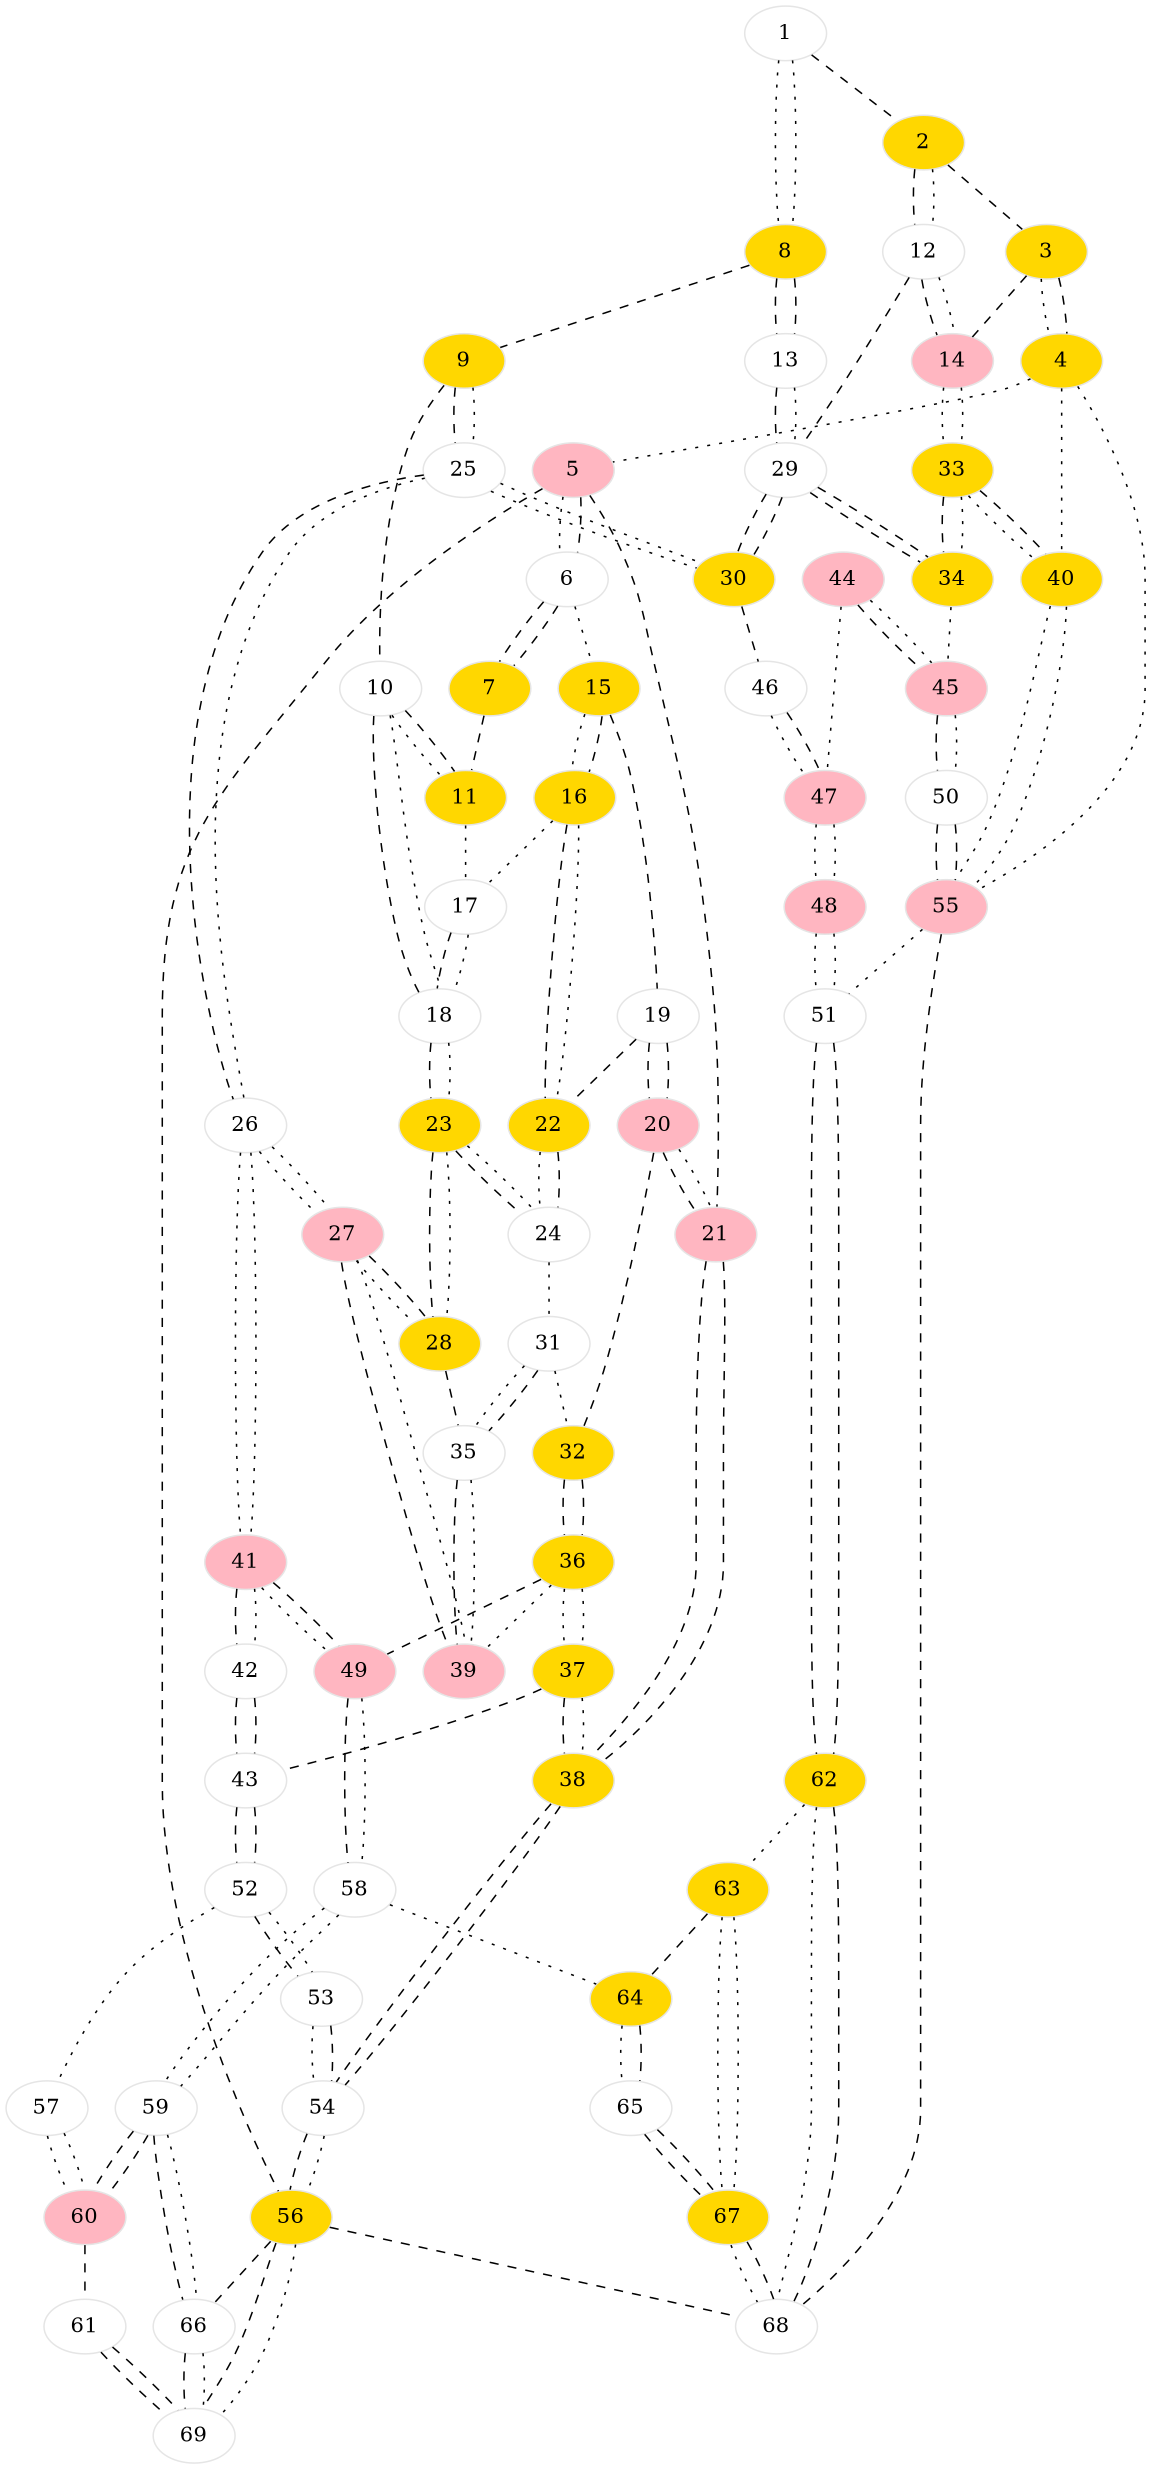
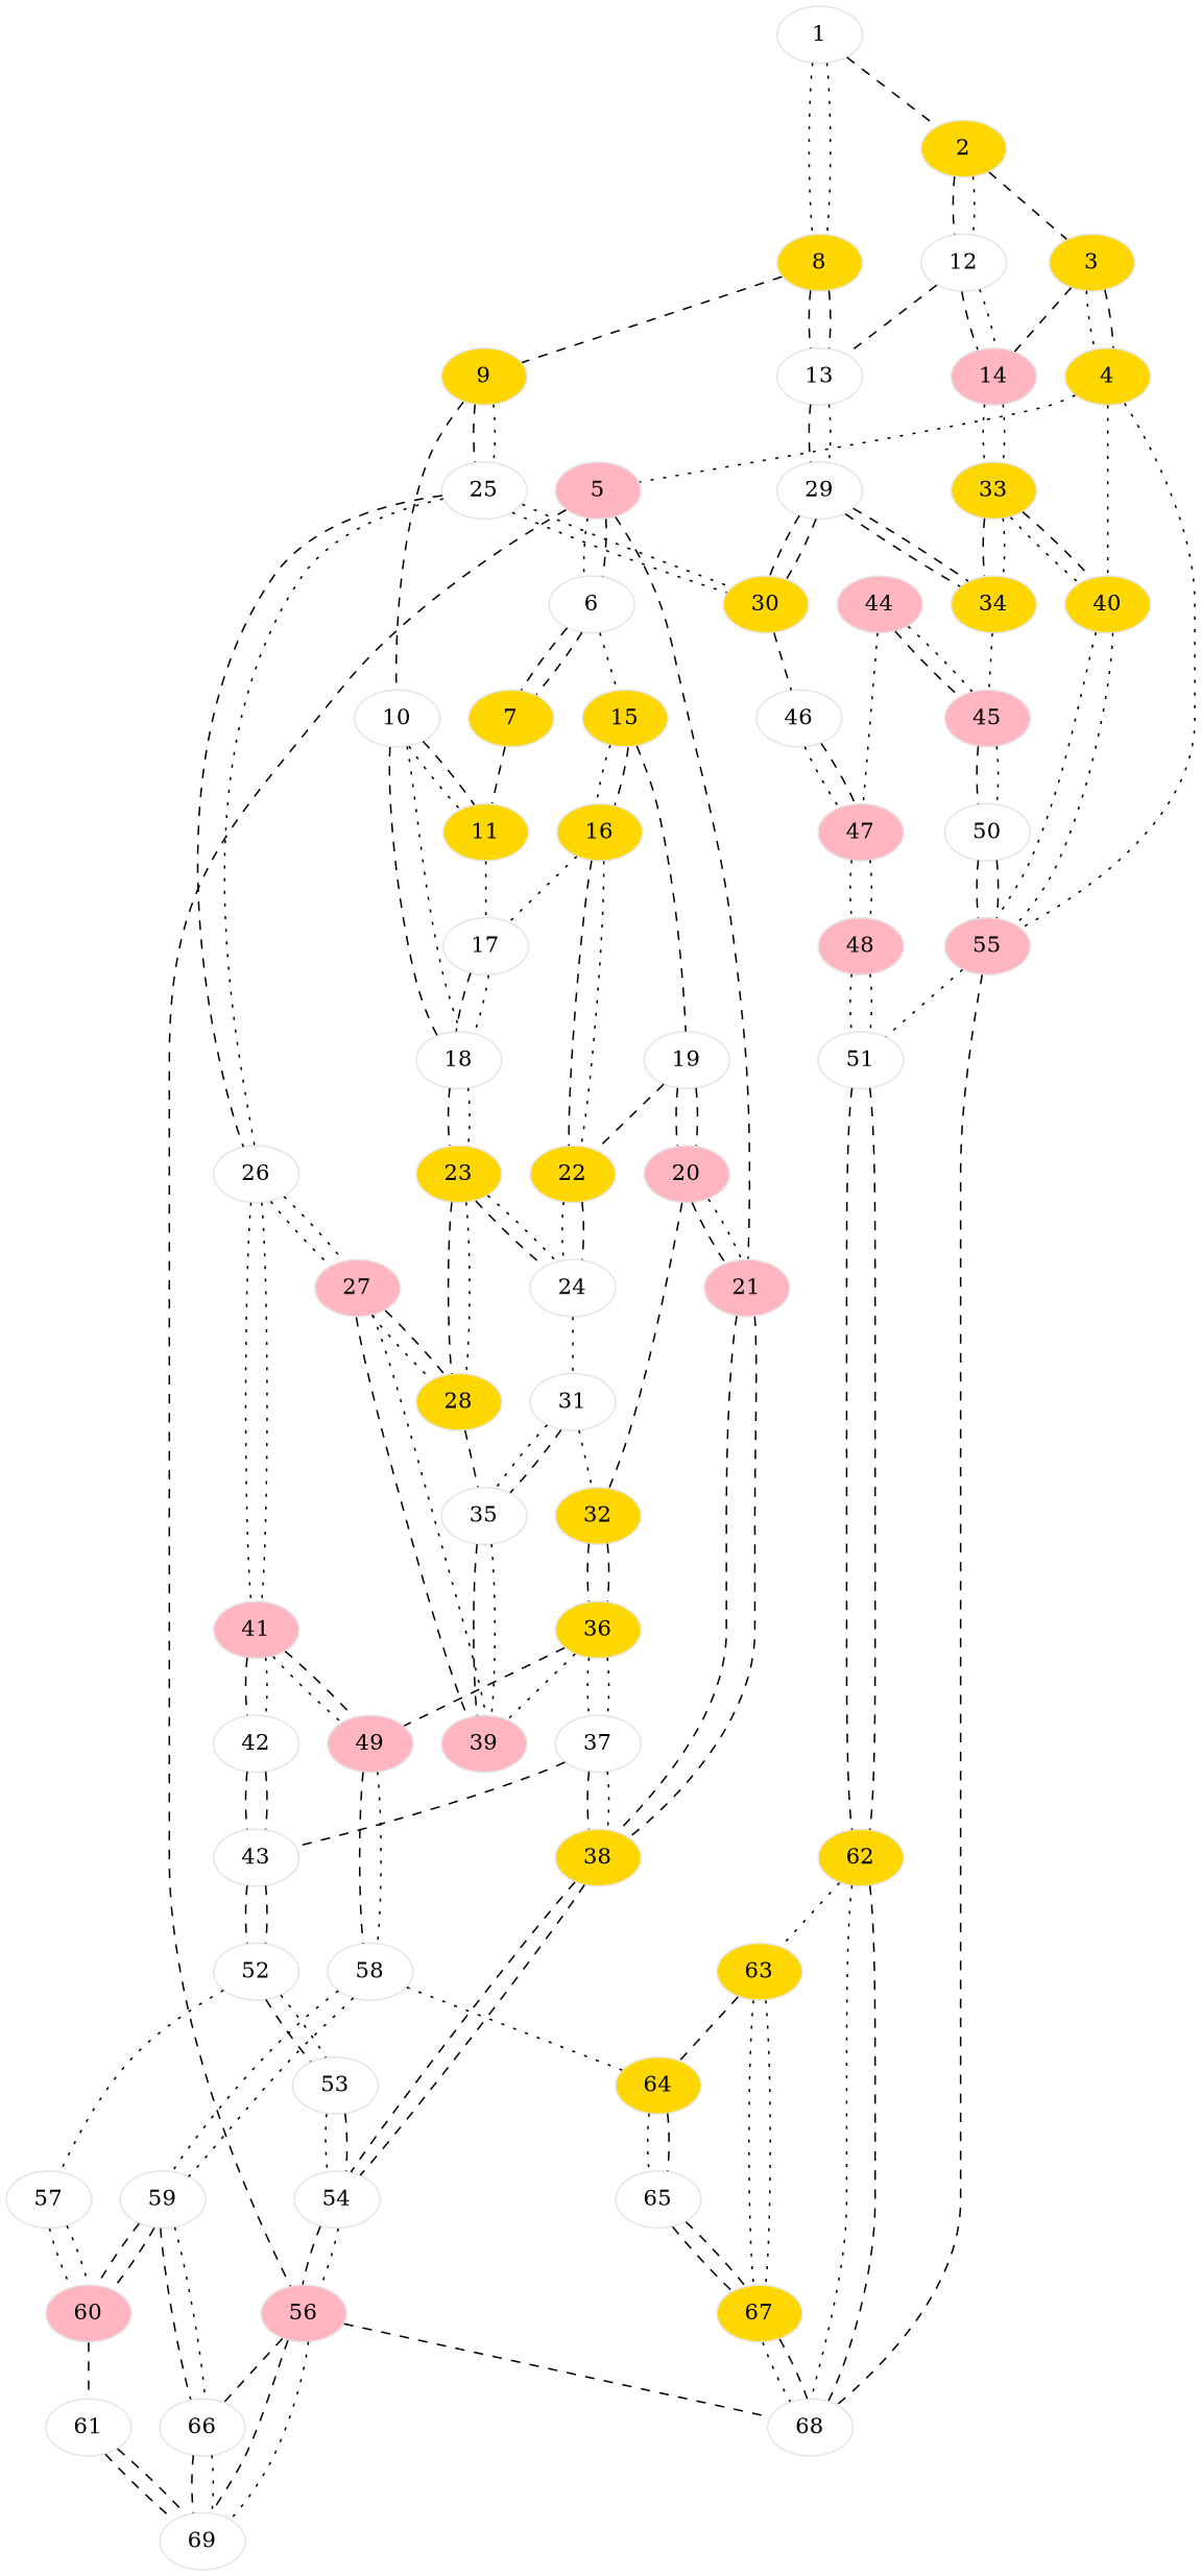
  graph {
    node [color=gray90 fillcolor=white style=filled]
    edge [style=dashed]
    2 [fillcolor=gold]
    1
    8 [fillcolor=gold]
    3 [fillcolor=gold]
    12
    9 [fillcolor=gold]
    13
    4 [fillcolor=gold]
    14 [fillcolor=lightpink]
    5 [fillcolor=lightpink]
    40 [fillcolor=gold]
    55 [fillcolor=lightpink]
    33 [fillcolor=gold]
    6
    21 [fillcolor=lightpink]
-   56 [fillcolor=gold]
+   56 [fillcolor=lightpink]
    51
    68
    7 [fillcolor=gold]
    15 [fillcolor=gold]
    38 [fillcolor=gold]
    69
    66
    11 [fillcolor=gold]
    16 [fillcolor=gold]
    19
    17
    10
    25
    29
    18
    26
    30 [fillcolor=gold]
    23 [fillcolor=gold]
    34 [fillcolor=gold]
    22 [fillcolor=gold]
    20 [fillcolor=lightpink]
    24
    28 [fillcolor=gold]
    32 [fillcolor=gold]
    36 [fillcolor=gold]
    54
    31
    35
    27 [fillcolor=lightpink]
    41 [fillcolor=lightpink]
    46
    39 [fillcolor=lightpink]
    42
    49 [fillcolor=lightpink]
    45 [fillcolor=lightpink]
    47 [fillcolor=lightpink]
-   37 [fillcolor=gold]
+   37
    50
    43
    52
    58
    53
    57
    44 [fillcolor=lightpink]
    48 [fillcolor=lightpink]
    62 [fillcolor=gold]
    59
    64 [fillcolor=gold]
    63 [fillcolor=gold]
    60 [fillcolor=lightpink]
    61
    65
    67 [fillcolor=gold]
    2 -- 3
    2 -- 12
    2 -- 12 [style=dotted]
    1 -- 2
    1 -- 8 [style=dotted]
    1 -- 8 [style=dotted]
    8 -- 9
    8 -- 13
    8 -- 13
    3 -- 4 [style=dotted]
    3 -- 4
    3 -- 14
-   12 -- 29
+   12 -- 13
    12 -- 14
    12 -- 14 [style=dotted]
    9 -- 10
    9 -- 25
    9 -- 25 [style=dotted]
    13 -- 29
    13 -- 29 [style=dotted]
    4 -- 5 [style=dotted]
    4 -- 40 [style=dotted]
    4 -- 55 [style=dotted]
    14 -- 33 [style=dotted]
    14 -- 33 [style=dotted]
    5 -- 6 [style=dotted]
    5 -- 6
    5 -- 21
    5 -- 56
    40 -- 55 [style=dotted]
    40 -- 55 [style=dotted]
    55 -- 51 [style=dotted]
    55 -- 68
    33 -- 40 [style=dotted]
    33 -- 40
    33 -- 34
    33 -- 34 [style=dotted]
    6 -- 7
    6 -- 7
    6 -- 15 [style=dotted]
    21 -- 38
    21 -- 38
    56 -- 68
    56 -- 69
    56 -- 69 [style=dotted]
    56 -- 66
    51 -- 62
    51 -- 62
    7 -- 11
    15 -- 16 [style=dotted]
    15 -- 16
    15 -- 19
    38 -- 54
    38 -- 54
    66 -- 69
    66 -- 69 [style=dotted]
    11 -- 17 [style=dotted]
    16 -- 17 [style=dotted]
    16 -- 22
    16 -- 22 [style=dotted]
    19 -- 22
    19 -- 20
    19 -- 20
    17 -- 18
    17 -- 18 [style=dotted]
    10 -- 11 [style=dotted]
    10 -- 11
    10 -- 18
    10 -- 18 [style=dotted]
    25 -- 26
    25 -- 26 [style=dotted]
    25 -- 30 [style=dotted]
    25 -- 30 [style=dotted]
    29 -- 30
    29 -- 30
    29 -- 34
    29 -- 34
    18 -- 23
    18 -- 23 [style=dotted]
    26 -- 27 [style=dotted]
    26 -- 27 [style=dotted]
    26 -- 41 [style=dotted]
    26 -- 41 [style=dotted]
    30 -- 46
    23 -- 24
    23 -- 24 [style=dotted]
    23 -- 28
    23 -- 28 [style=dotted]
    34 -- 45 [style=dotted]
    22 -- 24 [style=dotted]
    22 -- 24
    20 -- 21
    20 -- 21 [style=dotted]
    20 -- 32
    24 -- 31 [style=dotted]
    28 -- 35
    32 -- 36
    32 -- 36
    36 -- 39 [style=dotted]
    36 -- 49
    36 -- 37 [style=dotted]
    36 -- 37 [style=dotted]
    54 -- 56
    54 -- 56 [style=dotted]
    31 -- 32 [style=dotted]
    31 -- 35 [style=dotted]
    31 -- 35
    35 -- 39
    35 -- 39 [style=dotted]
    27 -- 28 [style=dotted]
    27 -- 28
    27 -- 39
    27 -- 39 [style=dotted]
    41 -- 42
    41 -- 42 [style=dotted]
    41 -- 49 [style=dotted]
    41 -- 49
    46 -- 47 [style=dotted]
    46 -- 47
    42 -- 43
    42 -- 43
    49 -- 58
    49 -- 58 [style=dotted]
    45 -- 50
    45 -- 50 [style=dotted]
    47 -- 48 [style=dotted]
    47 -- 48 [style=dotted]
    37 -- 38
    37 -- 38 [style=dotted]
    37 -- 43
    50 -- 55
    50 -- 55
    43 -- 52
    43 -- 52
    52 -- 53
    52 -- 53 [style=dotted]
    52 -- 57 [style=dotted]
    58 -- 59 [style=dotted]
    58 -- 59 [style=dotted]
    58 -- 64 [style=dotted]
    53 -- 54 [style=dotted]
    53 -- 54
    57 -- 60 [style=dotted]
    57 -- 60 [style=dotted]
    44 -- 45
    44 -- 45 [style=dotted]
    44 -- 47 [style=dotted]
    48 -- 51 [style=dotted]
    48 -- 51 [style=dotted]
    62 -- 68 [style=dotted]
    62 -- 68
    62 -- 63 [style=dotted]
    59 -- 66
    59 -- 66 [style=dotted]
    59 -- 60
    59 -- 60
    64 -- 65 [style=dotted]
    64 -- 65
    63 -- 64
    63 -- 67 [style=dotted]
    63 -- 67 [style=dotted]
    60 -- 61
    61 -- 69
    61 -- 69
    65 -- 67
    65 -- 67
    67 -- 68 [style=dotted]
    67 -- 68
  }
